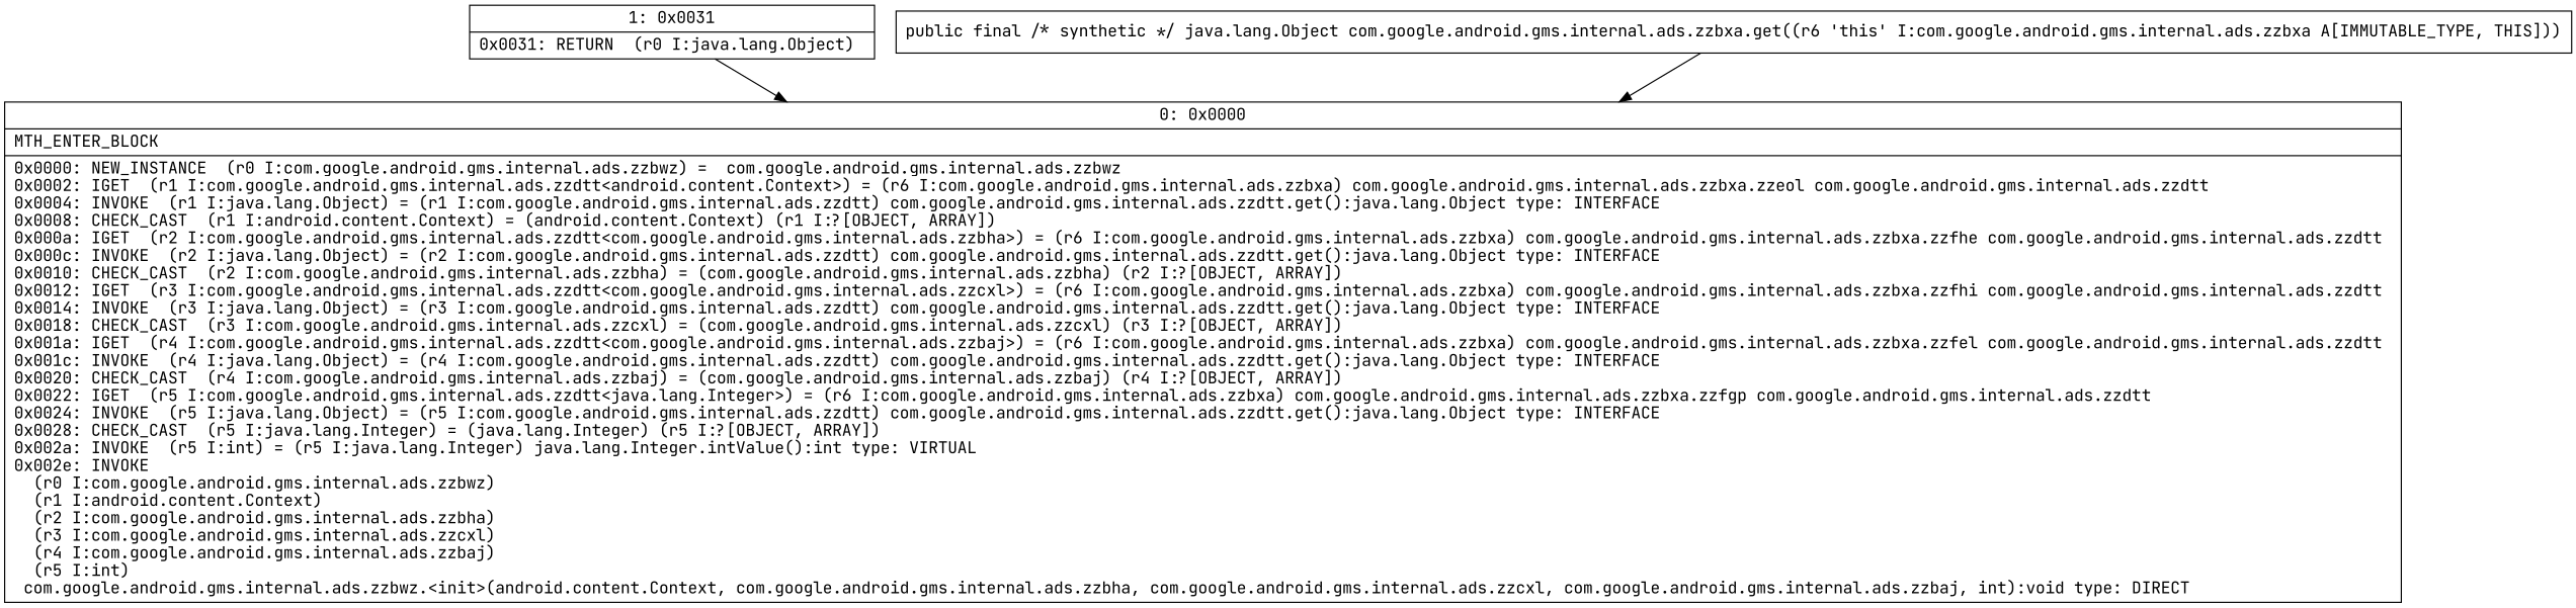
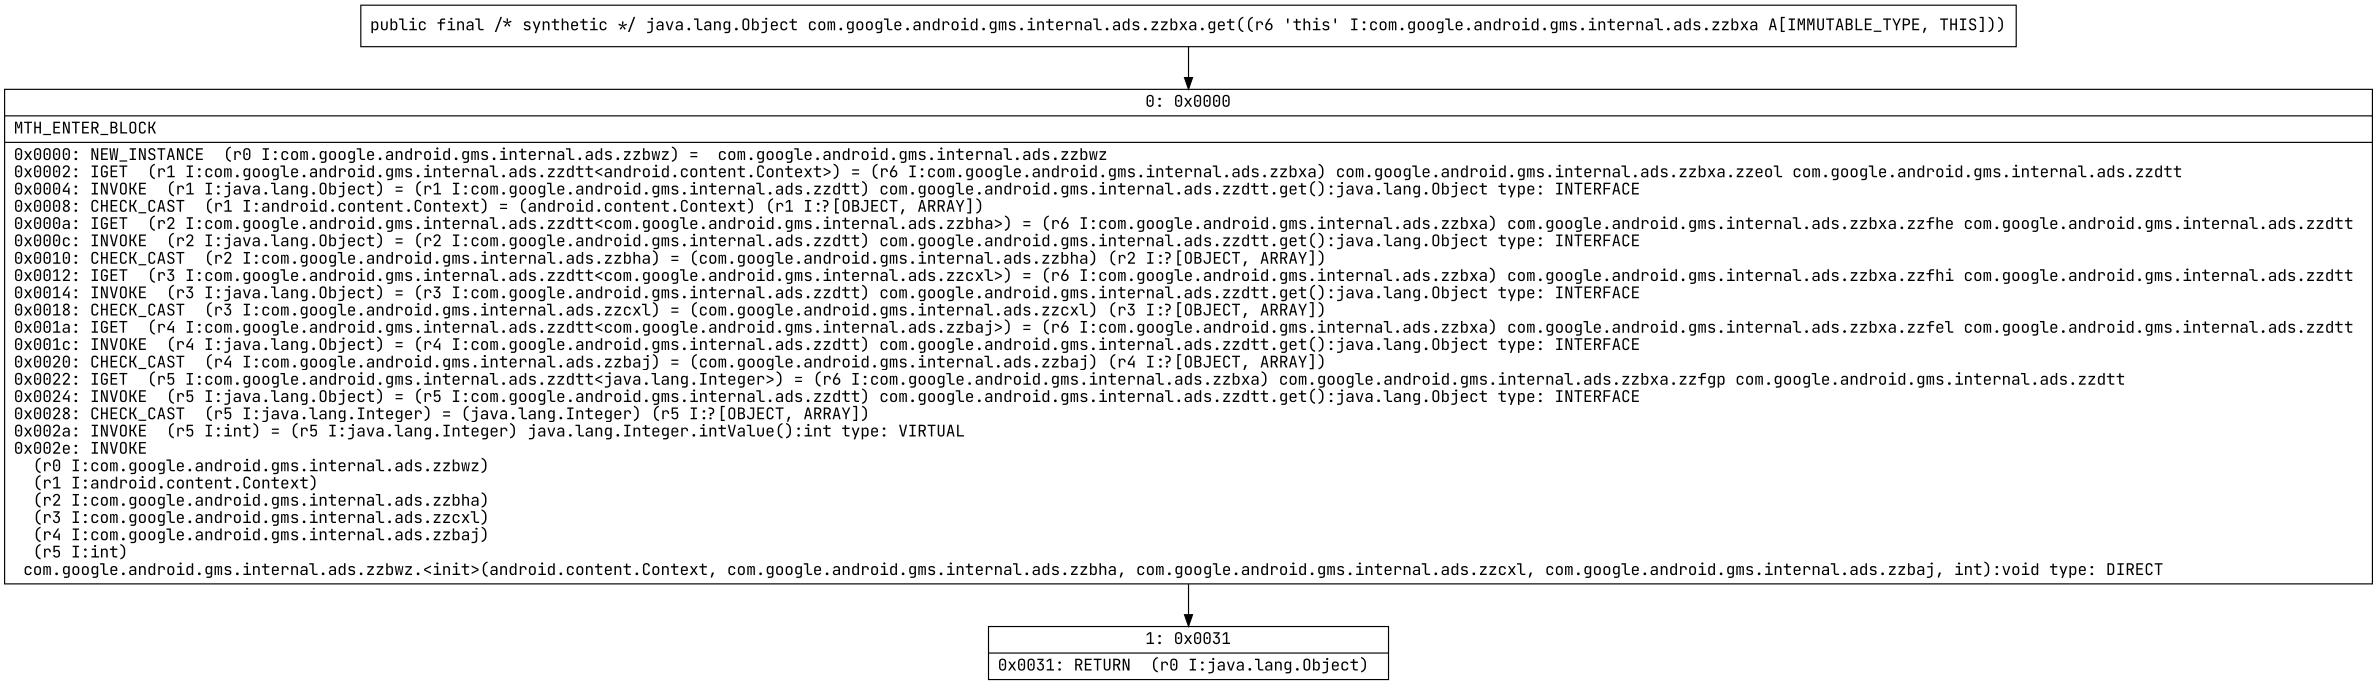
  digraph {
    fontname="JetBrains Mono"
    node [shape=record fontname="JetBrains Mono"]
    edge [fontname="JetBrains Mono"]
    n1 [label="{0\:\ 0x0000|MTH_ENTER_BLOCK\l|0x0000: NEW_INSTANCE  (r0 I:com.google.android.gms.internal.ads.zzbwz) =  com.google.android.gms.internal.ads.zzbwz \l0x0002: IGET  (r1 I:com.google.android.gms.internal.ads.zzdtt\<android.content.Context\>) = (r6 I:com.google.android.gms.internal.ads.zzbxa) com.google.android.gms.internal.ads.zzbxa.zzeol com.google.android.gms.internal.ads.zzdtt \l0x0004: INVOKE  (r1 I:java.lang.Object) = (r1 I:com.google.android.gms.internal.ads.zzdtt) com.google.android.gms.internal.ads.zzdtt.get():java.lang.Object type: INTERFACE \l0x0008: CHECK_CAST  (r1 I:android.content.Context) = (android.content.Context) (r1 I:?[OBJECT, ARRAY]) \l0x000a: IGET  (r2 I:com.google.android.gms.internal.ads.zzdtt\<com.google.android.gms.internal.ads.zzbha\>) = (r6 I:com.google.android.gms.internal.ads.zzbxa) com.google.android.gms.internal.ads.zzbxa.zzfhe com.google.android.gms.internal.ads.zzdtt \l0x000c: INVOKE  (r2 I:java.lang.Object) = (r2 I:com.google.android.gms.internal.ads.zzdtt) com.google.android.gms.internal.ads.zzdtt.get():java.lang.Object type: INTERFACE \l0x0010: CHECK_CAST  (r2 I:com.google.android.gms.internal.ads.zzbha) = (com.google.android.gms.internal.ads.zzbha) (r2 I:?[OBJECT, ARRAY]) \l0x0012: IGET  (r3 I:com.google.android.gms.internal.ads.zzdtt\<com.google.android.gms.internal.ads.zzcxl\>) = (r6 I:com.google.android.gms.internal.ads.zzbxa) com.google.android.gms.internal.ads.zzbxa.zzfhi com.google.android.gms.internal.ads.zzdtt \l0x0014: INVOKE  (r3 I:java.lang.Object) = (r3 I:com.google.android.gms.internal.ads.zzdtt) com.google.android.gms.internal.ads.zzdtt.get():java.lang.Object type: INTERFACE \l0x0018: CHECK_CAST  (r3 I:com.google.android.gms.internal.ads.zzcxl) = (com.google.android.gms.internal.ads.zzcxl) (r3 I:?[OBJECT, ARRAY]) \l0x001a: IGET  (r4 I:com.google.android.gms.internal.ads.zzdtt\<com.google.android.gms.internal.ads.zzbaj\>) = (r6 I:com.google.android.gms.internal.ads.zzbxa) com.google.android.gms.internal.ads.zzbxa.zzfel com.google.android.gms.internal.ads.zzdtt \l0x001c: INVOKE  (r4 I:java.lang.Object) = (r4 I:com.google.android.gms.internal.ads.zzdtt) com.google.android.gms.internal.ads.zzdtt.get():java.lang.Object type: INTERFACE \l0x0020: CHECK_CAST  (r4 I:com.google.android.gms.internal.ads.zzbaj) = (com.google.android.gms.internal.ads.zzbaj) (r4 I:?[OBJECT, ARRAY]) \l0x0022: IGET  (r5 I:com.google.android.gms.internal.ads.zzdtt\<java.lang.Integer\>) = (r6 I:com.google.android.gms.internal.ads.zzbxa) com.google.android.gms.internal.ads.zzbxa.zzfgp com.google.android.gms.internal.ads.zzdtt \l0x0024: INVOKE  (r5 I:java.lang.Object) = (r5 I:com.google.android.gms.internal.ads.zzdtt) com.google.android.gms.internal.ads.zzdtt.get():java.lang.Object type: INTERFACE \l0x0028: CHECK_CAST  (r5 I:java.lang.Integer) = (java.lang.Integer) (r5 I:?[OBJECT, ARRAY]) \l0x002a: INVOKE  (r5 I:int) = (r5 I:java.lang.Integer) java.lang.Integer.intValue():int type: VIRTUAL \l0x002e: INVOKE  \l  (r0 I:com.google.android.gms.internal.ads.zzbwz)\l  (r1 I:android.content.Context)\l  (r2 I:com.google.android.gms.internal.ads.zzbha)\l  (r3 I:com.google.android.gms.internal.ads.zzcxl)\l  (r4 I:com.google.android.gms.internal.ads.zzbaj)\l  (r5 I:int)\l com.google.android.gms.internal.ads.zzbwz.\<init\>(android.content.Context, com.google.android.gms.internal.ads.zzbha, com.google.android.gms.internal.ads.zzcxl, com.google.android.gms.internal.ads.zzbaj, int):void type: DIRECT \l}"]
    n2 [label="{1\:\ 0x0031|0x0031: RETURN  (r0 I:java.lang.Object) \l}"]
    n3 [label="{public final \/* synthetic *\/ java.lang.Object com.google.android.gms.internal.ads.zzbxa.get((r6 'this' I:com.google.android.gms.internal.ads.zzbxa A[IMMUTABLE_TYPE, THIS])) }"]
-   n2 -> n1
+   n1 -> n2
    n3 -> n1
  }
